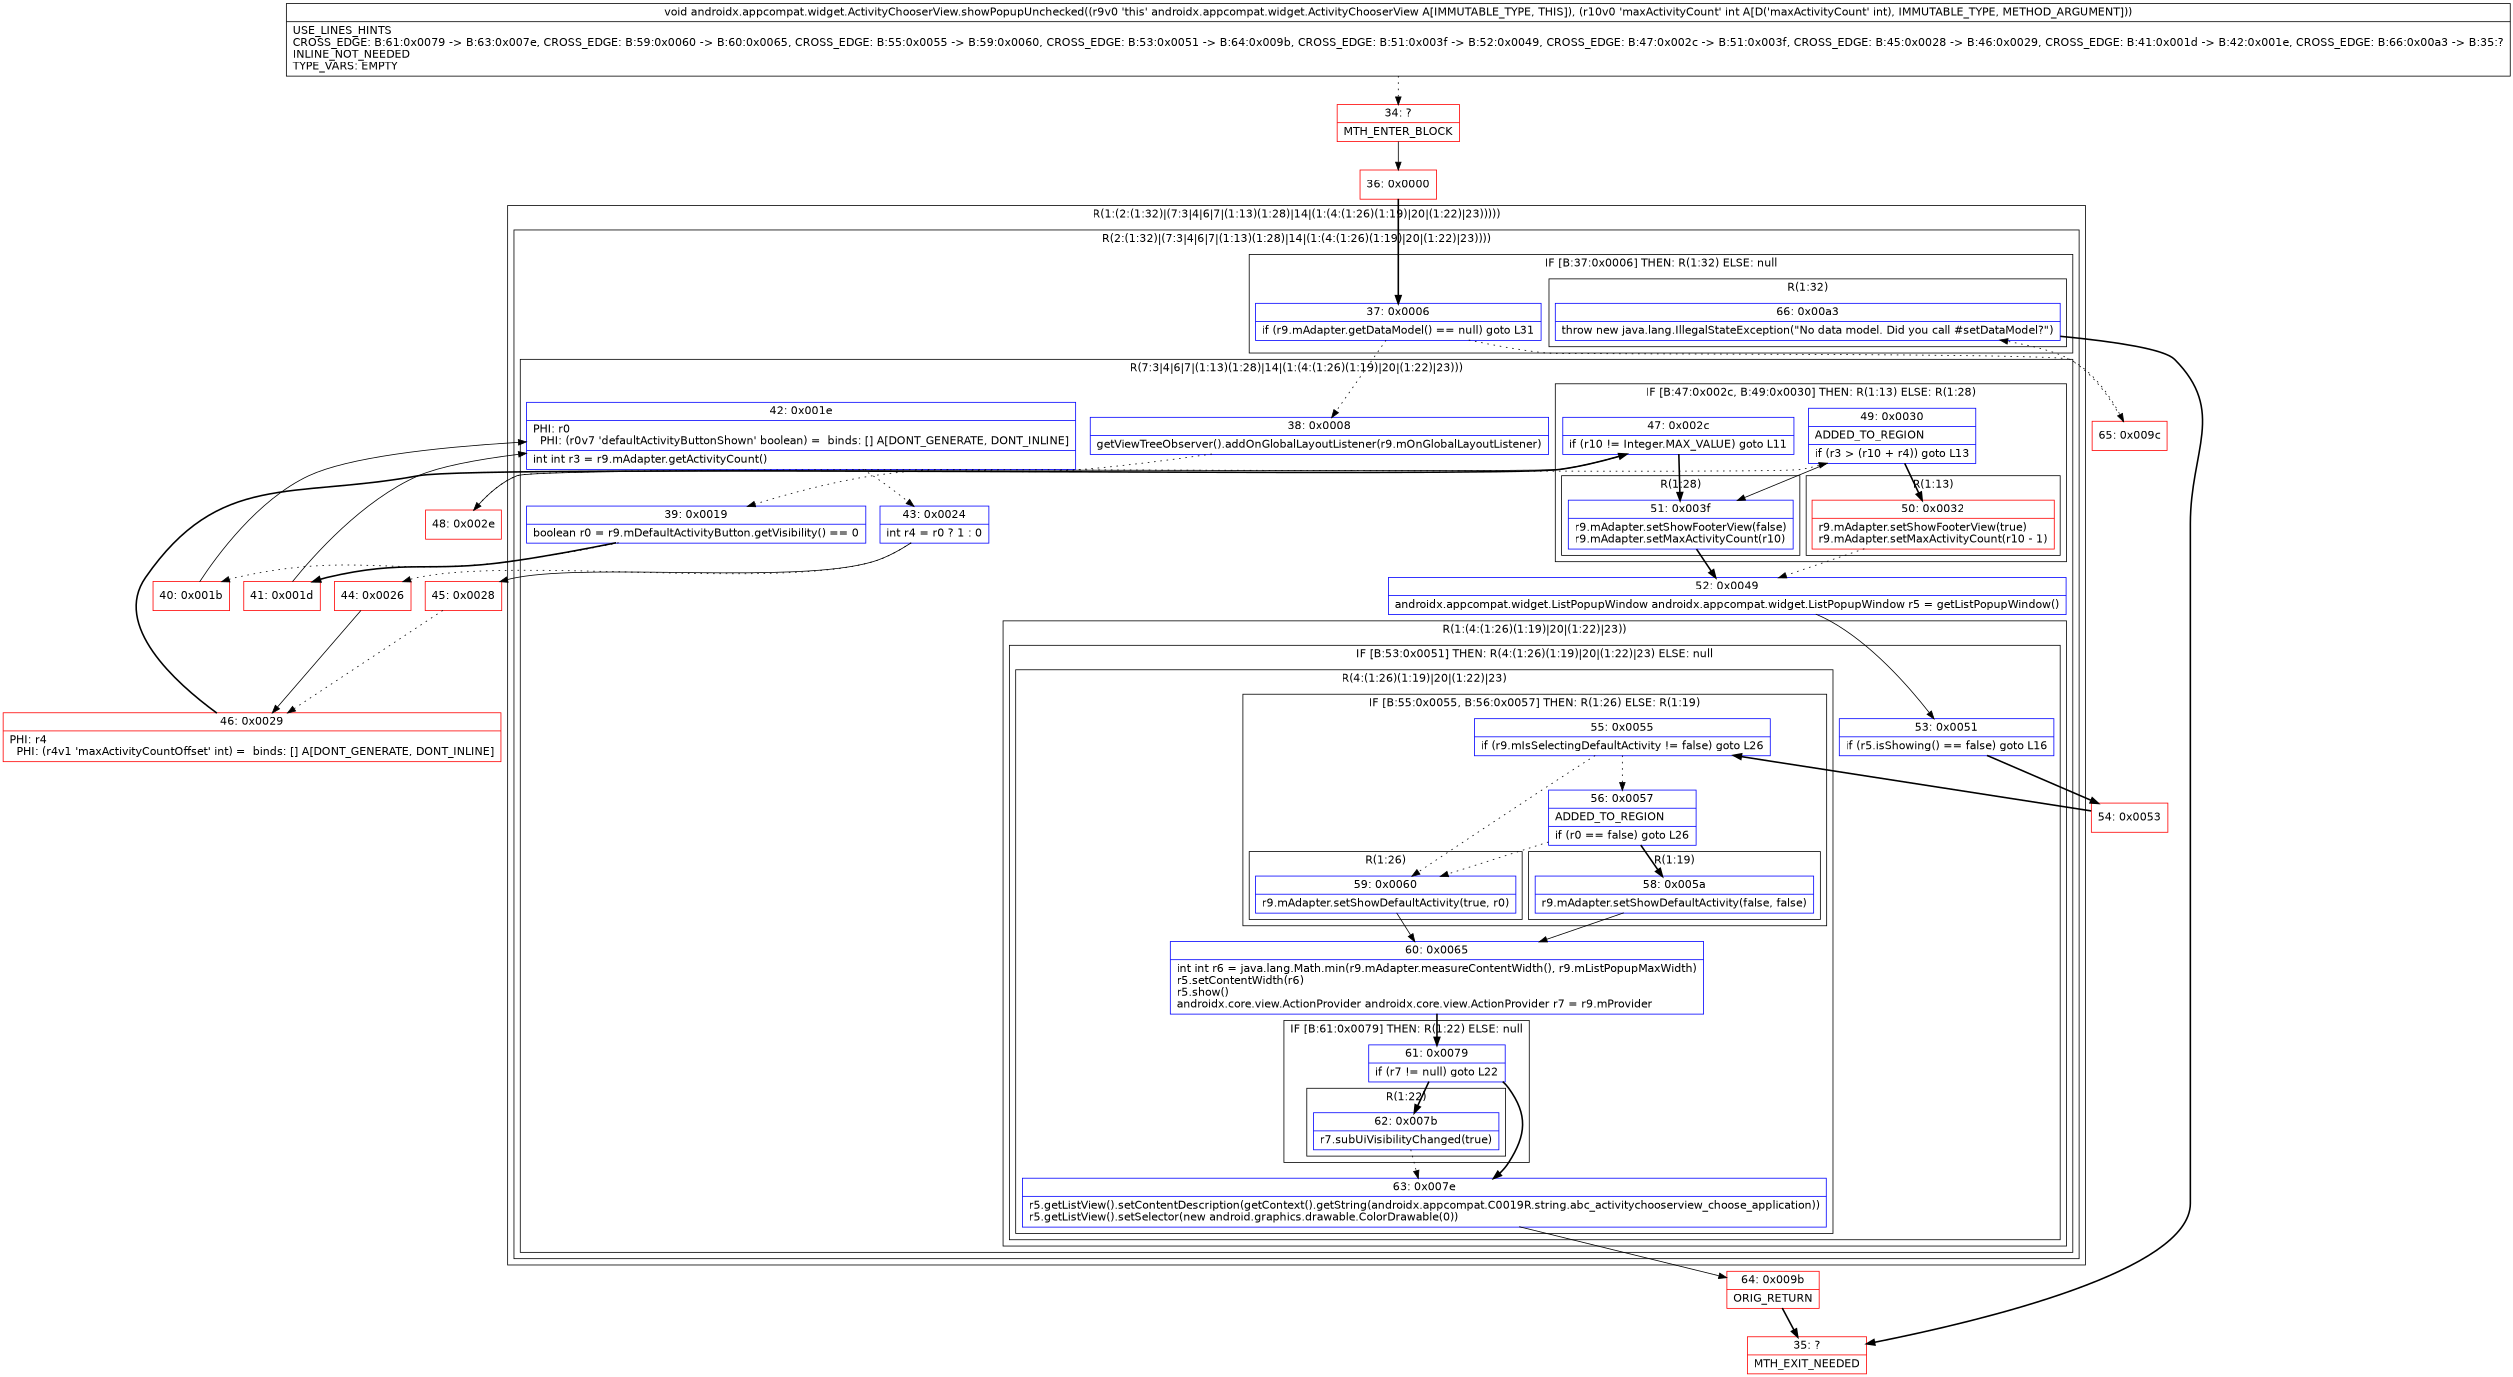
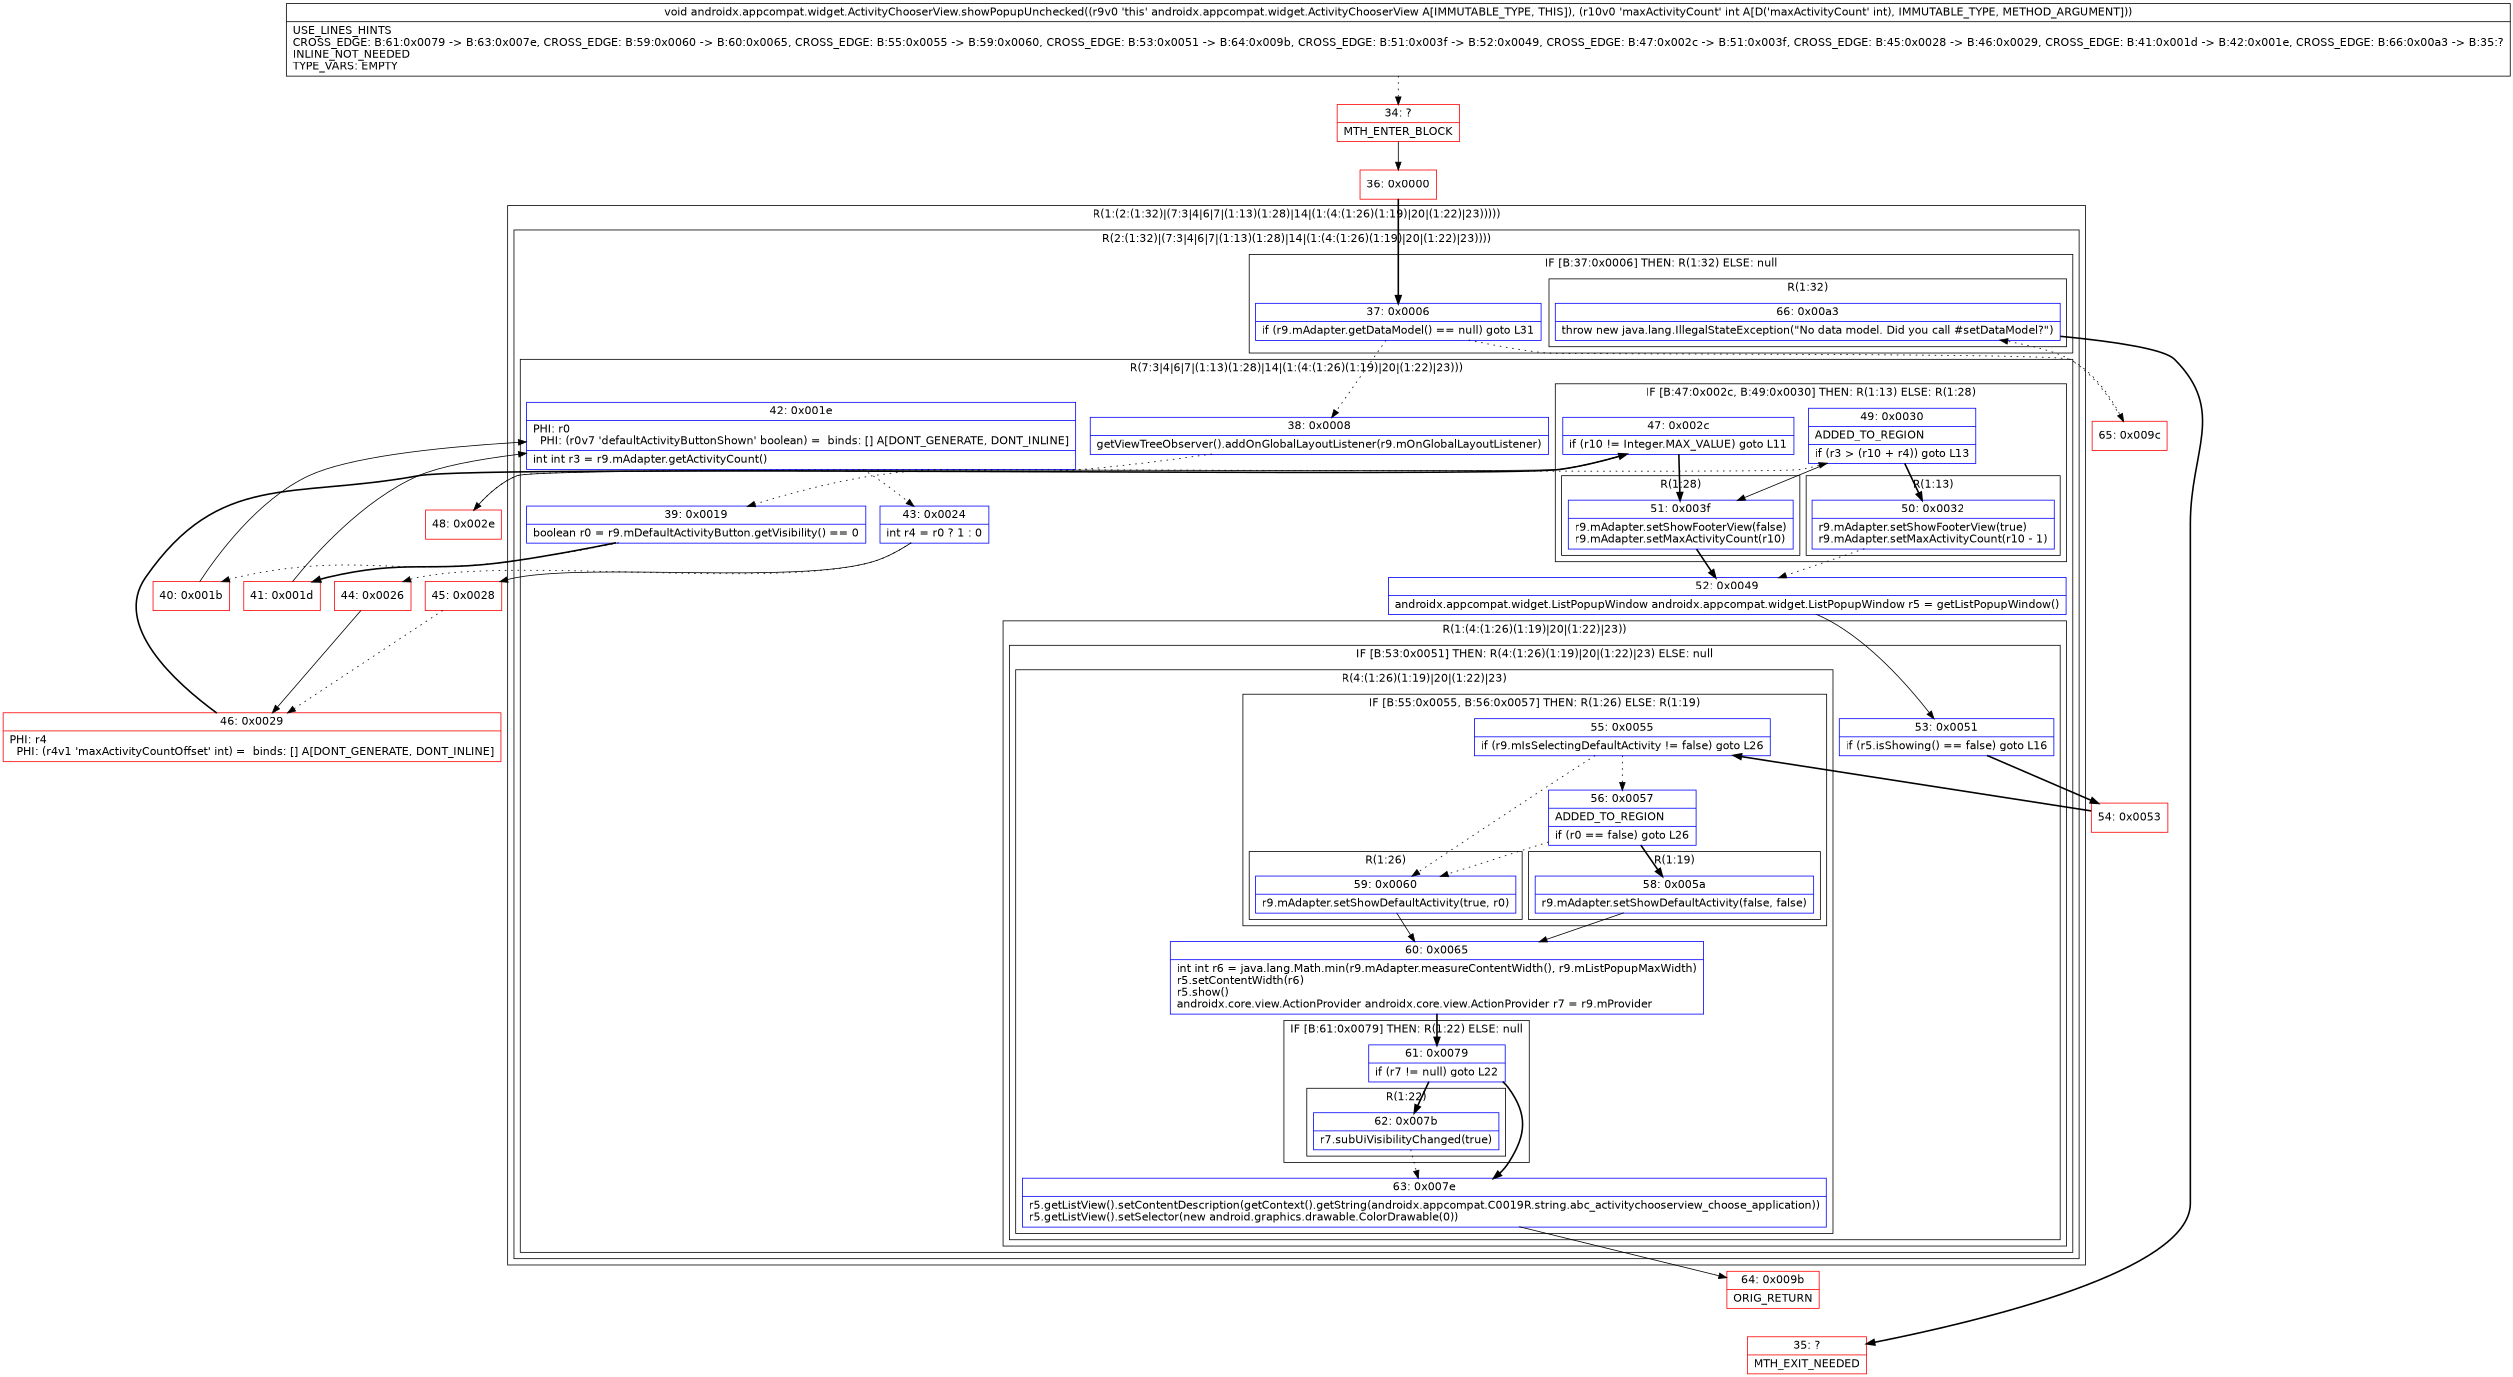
  digraph {
    fontname="DejaVu Sans"
    node [color=blue fontname="DejaVu Sans" shape=record]
    edge [fontname="DejaVu Sans" style=dotted]
    n1 [label="{66\:\ 0x00a3|throw new java.lang.IllegalStateException(\"No data model. Did you call #setDataModel?\")\l}"]
    n2 [label="{37\:\ 0x0006|if (r9.mAdapter.getDataModel() == null) goto L31\l}"]
-   n3 [color=red label="{50\:\ 0x0032|r9.mAdapter.setShowFooterView(true)\lr9.mAdapter.setMaxActivityCount(r10 \- 1)\l}"]
+   n3 [label="{50\:\ 0x0032|r9.mAdapter.setShowFooterView(true)\lr9.mAdapter.setMaxActivityCount(r10 \- 1)\l}"]
    n4 [label="{51\:\ 0x003f|r9.mAdapter.setShowFooterView(false)\lr9.mAdapter.setMaxActivityCount(r10)\l}"]
    n5 [label="{47\:\ 0x002c|if (r10 != Integer.MAX_VALUE) goto L11\l}"]
    n6 [label="{49\:\ 0x0030|ADDED_TO_REGION\l|if (r3 \> (r10 + r4)) goto L13\l}"]
    n7 [label="{59\:\ 0x0060|r9.mAdapter.setShowDefaultActivity(true, r0)\l}"]
    n8 [label="{58\:\ 0x005a|r9.mAdapter.setShowDefaultActivity(false, false)\l}"]
    n9 [label="{55\:\ 0x0055|if (r9.mIsSelectingDefaultActivity != false) goto L26\l}"]
    n10 [label="{56\:\ 0x0057|ADDED_TO_REGION\l|if (r0 == false) goto L26\l}"]
    n11 [label="{62\:\ 0x007b|r7.subUiVisibilityChanged(true)\l}"]
    n12 [label="{61\:\ 0x0079|if (r7 != null) goto L22\l}"]
    n13 [label="{60\:\ 0x0065|int int r6 = java.lang.Math.min(r9.mAdapter.measureContentWidth(), r9.mListPopupMaxWidth)\lr5.setContentWidth(r6)\lr5.show()\landroidx.core.view.ActionProvider androidx.core.view.ActionProvider r7 = r9.mProvider\l}"]
    n14 [label="{63\:\ 0x007e|r5.getListView().setContentDescription(getContext().getString(androidx.appcompat.C0019R.string.abc_activitychooserview_choose_application))\lr5.getListView().setSelector(new android.graphics.drawable.ColorDrawable(0))\l}"]
    n15 [label="{53\:\ 0x0051|if (r5.isShowing() == false) goto L16\l}"]
    n16 [label="{38\:\ 0x0008|getViewTreeObserver().addOnGlobalLayoutListener(r9.mOnGlobalLayoutListener)\l}"]
    n17 [label="{39\:\ 0x0019|boolean r0 = r9.mDefaultActivityButton.getVisibility() == 0\l}"]
    n18 [label="{42\:\ 0x001e|PHI: r0 \l  PHI: (r0v7 'defaultActivityButtonShown' boolean) =  binds: [] A[DONT_GENERATE, DONT_INLINE]\l|int int r3 = r9.mAdapter.getActivityCount()\l}"]
    n19 [label="{43\:\ 0x0024|int r4 = r0 ? 1 : 0\l}"]
    n20 [label="{52\:\ 0x0049|androidx.appcompat.widget.ListPopupWindow androidx.appcompat.widget.ListPopupWindow r5 = getListPopupWindow()\l}"]
    n21 [color=red label="{35\:\ ?|MTH_EXIT_NEEDED\l}"]
    n22 [color=red label="{65\:\ 0x009c}"]
    n23 [color=red label="{48\:\ 0x002e}"]
    n24 [color=red label="{64\:\ 0x009b|ORIG_RETURN\l}"]
    n25 [color=red label="{54\:\ 0x0053}"]
    n26 [color=red label="{40\:\ 0x001b}"]
    n27 [color=red label="{41\:\ 0x001d}"]
    n28 [color=red label="{44\:\ 0x0026}"]
    n29 [color=red label="{45\:\ 0x0028}"]
    n30 [color=red label="{46\:\ 0x0029|PHI: r4 \l  PHI: (r4v1 'maxActivityCountOffset' int) =  binds: [] A[DONT_GENERATE, DONT_INLINE]\l}"]
    n31 [color=red label="{34\:\ ?|MTH_ENTER_BLOCK\l}"]
    n32 [color=red label="{36\:\ 0x0000}"]
    n33 [label="{void androidx.appcompat.widget.ActivityChooserView.showPopupUnchecked((r9v0 'this' androidx.appcompat.widget.ActivityChooserView A[IMMUTABLE_TYPE, THIS]), (r10v0 'maxActivityCount' int A[D('maxActivityCount' int), IMMUTABLE_TYPE, METHOD_ARGUMENT]))  | USE_LINES_HINTS\lCROSS_EDGE: B:61:0x0079 \-\> B:63:0x007e, CROSS_EDGE: B:59:0x0060 \-\> B:60:0x0065, CROSS_EDGE: B:55:0x0055 \-\> B:59:0x0060, CROSS_EDGE: B:53:0x0051 \-\> B:64:0x009b, CROSS_EDGE: B:51:0x003f \-\> B:52:0x0049, CROSS_EDGE: B:47:0x002c \-\> B:51:0x003f, CROSS_EDGE: B:45:0x0028 \-\> B:46:0x0029, CROSS_EDGE: B:41:0x001d \-\> B:42:0x001e, CROSS_EDGE: B:66:0x00a3 \-\> B:35:?\lINLINE_NOT_NEEDED\lTYPE_VARS: EMPTY\l}" color=""]
    subgraph cluster_1 {
      label="R(1:(2:(1:32)|(7:3|4|6|7|(1:13)(1:28)|14|(1:(4:(1:26)(1:19)|20|(1:22)|23)))))"
      subgraph cluster_2 {
        label="R(2:(1:32)|(7:3|4|6|7|(1:13)(1:28)|14|(1:(4:(1:26)(1:19)|20|(1:22)|23))))"
        subgraph cluster_3 {
          label="IF [B:37:0x0006] THEN: R(1:32) ELSE: null"
          n2
          subgraph cluster_4 {
            label="R(1:32)"
            n1
          }
        }
        subgraph cluster_5 {
          label="R(7:3|4|6|7|(1:13)(1:28)|14|(1:(4:(1:26)(1:19)|20|(1:22)|23)))"
          n16
          n17
          n18
          n19
          n20
          subgraph cluster_6 {
            label="IF [B:47:0x002c, B:49:0x0030] THEN: R(1:13) ELSE: R(1:28)"
            n5
            n6
            subgraph cluster_7 {
              label="R(1:13)"
              n3
            }
            subgraph cluster_8 {
              label="R(1:28)"
              n4
            }
          }
          subgraph cluster_9 {
            label="R(1:(4:(1:26)(1:19)|20|(1:22)|23))"
            subgraph cluster_10 {
              label="IF [B:53:0x0051] THEN: R(4:(1:26)(1:19)|20|(1:22)|23) ELSE: null"
              n15
              subgraph cluster_11 {
                label="R(4:(1:26)(1:19)|20|(1:22)|23)"
                n13
                n14
                subgraph cluster_12 {
                  label="IF [B:55:0x0055, B:56:0x0057] THEN: R(1:26) ELSE: R(1:19)"
                  n9
                  n10
                  subgraph cluster_13 {
                    label="R(1:26)"
                    n7
                  }
                  subgraph cluster_14 {
                    label="R(1:19)"
                    n8
                  }
                }
                subgraph cluster_15 {
                  label="IF [B:61:0x0079] THEN: R(1:22) ELSE: null"
                  n12
                  subgraph cluster_16 {
                    label="R(1:22)"
                    n11
                  }
                }
              }
            }
          }
        }
      }
    }
    n1 -> n21 [style=bold]
    n2 -> n16
    n2 -> n22
    n3 -> n20
    n4 -> n20 [style=bold]
    n5 -> n4 [style=bold]
    n5 -> n23 [style=solid]
    n6 -> n3 [style=bold]
    n6 -> n4 [style=solid]
    n7 -> n13 [style=solid]
    n8 -> n13 [style=solid]
    n9 -> n7
    n9 -> n10
    n10 -> n7
    n10 -> n8 [style=bold]
    n11 -> n14
    n12 -> n11 [style=bold]
    n12 -> n14 [style=bold]
    n13 -> n12 [style=bold]
    n14 -> n24 [style=solid]
    n15 -> n25 [style=bold]
    n16 -> n17
    n17 -> n26
    n17 -> n27 [style=bold]
    n18 -> n19
    n19 -> n28
    n19 -> n29 [style=solid]
    n20 -> n15 [style=solid]
    n22 -> n1
    n23 -> n6
-   n24 -> n21 [style=bold]
    n25 -> n9 [style=bold]
    n26 -> n18 [style=solid]
    n27 -> n18 [style=solid]
    n28 -> n30 [style=solid]
    n29 -> n30
    n30 -> n5 [style=bold]
    n31 -> n32 [style=solid]
    n32 -> n2 [style=bold]
    n33 -> n31
  }
